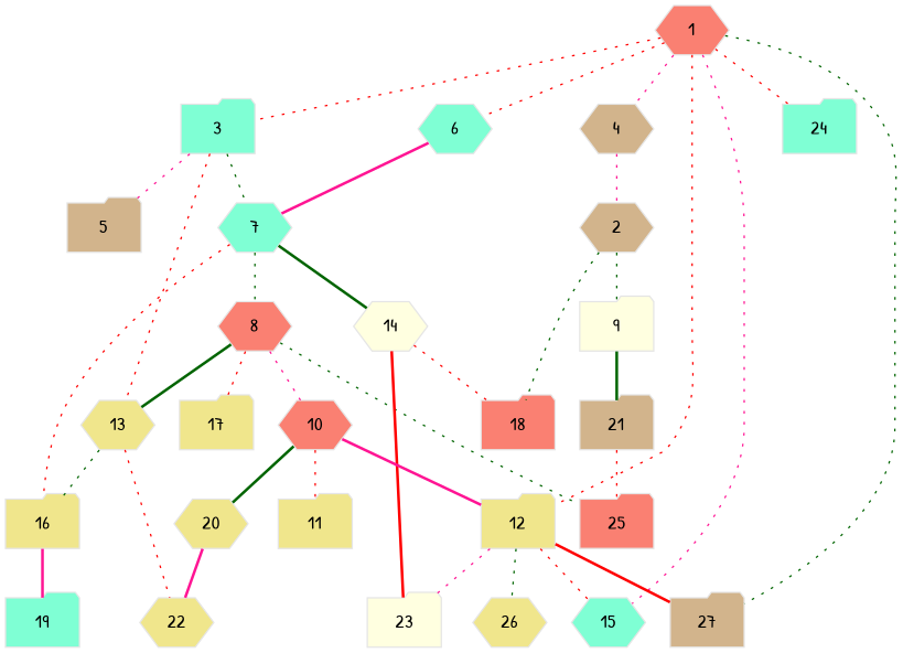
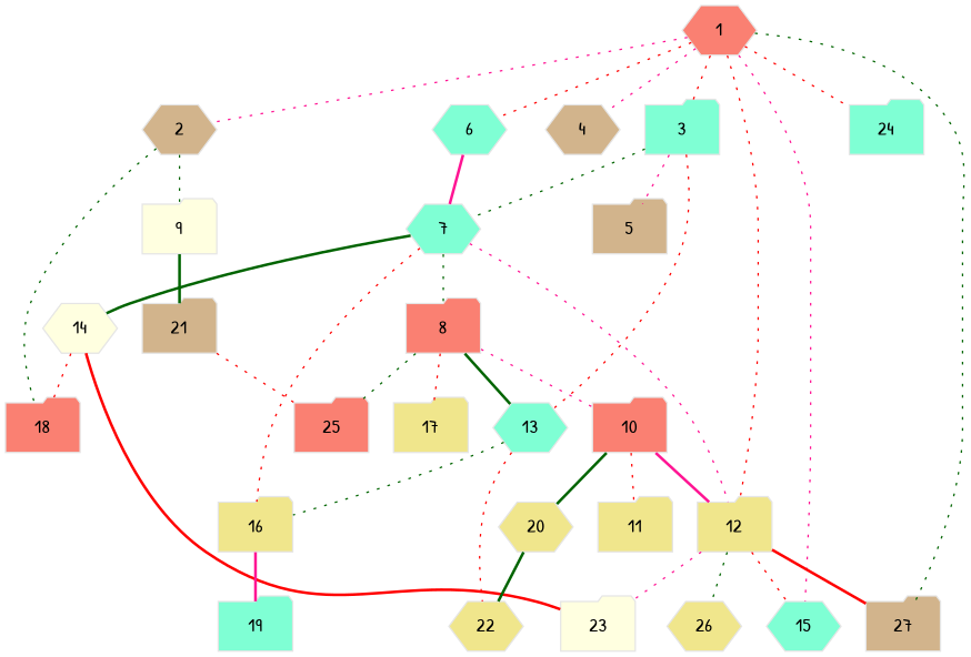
  graph {
    fontname="Patrick Hand"
    node [color=gray90 fillcolor=aquamarine fontname="Patrick Hand" shape=folder style=filled]
    edge [color=red fontname="Patrick Hand" style=dotted weight=1.0]
    1 [fillcolor=salmon shape=hexagon]
    2 [fillcolor=tan shape=hexagon]
    3
    4 [fillcolor=tan shape=hexagon]
    6 [shape=hexagon]
    12 [fillcolor=khaki]
    15 [shape=hexagon]
    24
    27 [fillcolor=tan]
    9 [fillcolor=lightyellow]
    18 [fillcolor=salmon]
    5 [fillcolor=tan]
    7 [shape=hexagon]
-   13 [fillcolor=khaki shape=hexagon]
+   13 [shape=hexagon]
    23 [fillcolor=lightyellow]
    26 [fillcolor=khaki shape=hexagon]
    21 [fillcolor=tan]
-   8 [fillcolor=salmon shape=hexagon]
+   8 [fillcolor=salmon]
    14 [fillcolor=lightyellow shape=hexagon]
    16 [fillcolor=khaki]
    22 [fillcolor=khaki shape=hexagon]
-   10 [fillcolor=salmon shape=hexagon]
+   10 [fillcolor=salmon]
    17 [fillcolor=khaki]
    25 [fillcolor=salmon]
    19
    11 [fillcolor=khaki]
    20 [fillcolor=khaki shape=hexagon]
-   4 -- 2 [color=deeppink]
+   1 -- 2 [color=deeppink]
    1 -- 3
    1 -- 4 [color=deeppink]
    1 -- 6
    1 -- 12
    1 -- 15 [color=deeppink]
    1 -- 24
    1 -- 27 [color=darkgreen]
    2 -- 9 [color=darkgreen]
    2 -- 18 [color=darkgreen]
    3 -- 5 [color=deeppink]
    3 -- 7 [color=darkgreen]
    3 -- 13
    6 -- 7 [color=deeppink style=bold]
    12 -- 15
    12 -- 27 [style=bold weight=2.0]
    12 -- 23 [color=deeppink]
    12 -- 26 [color=darkgreen]
    9 -- 21 [color=darkgreen style=bold]
+   7 -- 12 [color=deeppink]
    7 -- 8 [color=darkgreen]
    7 -- 14 [color=darkgreen style=bold]
    7 -- 16 [weight=2.0]
    13 -- 16 [color=darkgreen]
    13 -- 22
    21 -- 25
    8 -- 13 [color=darkgreen style=bold]
    8 -- 10 [color=deeppink]
    8 -- 17
    8 -- 25 [color=darkgreen]
    14 -- 18
    14 -- 23 [style=bold]
    16 -- 19 [color=deeppink style=bold weight=2.0]
    10 -- 12 [color=deeppink style=bold]
    10 -- 11
    10 -- 20 [color=darkgreen style=bold]
-   20 -- 22 [color=deeppink style=bold]
+   20 -- 22 [color=darkgreen style=bold]
  }
